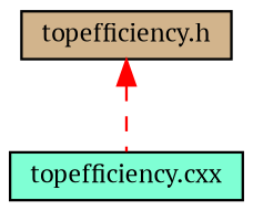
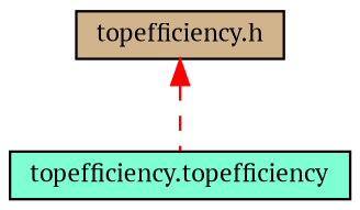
  digraph {
    fontname="PT Serif"
    node [color=black fontname="PT Serif" fontsize=10 shape=record style=filled]
    n1 [fillcolor=tan fontcolor=black height=0.2 label="topefficiency.h" width=0.4]
-   n2 [fillcolor=aquamarine height=0.2 label="topefficiency.cxx" width=0.4]
+   n2 [fillcolor=aquamarine height=0.2 label="topefficiency.topefficiency" width=0.4]
    n1 -> n2 [color=red dir=back fontname="PT Serif" fontsize=10 labelfontname=Helvetica labelfontsize=10 style=dashed]
  }
